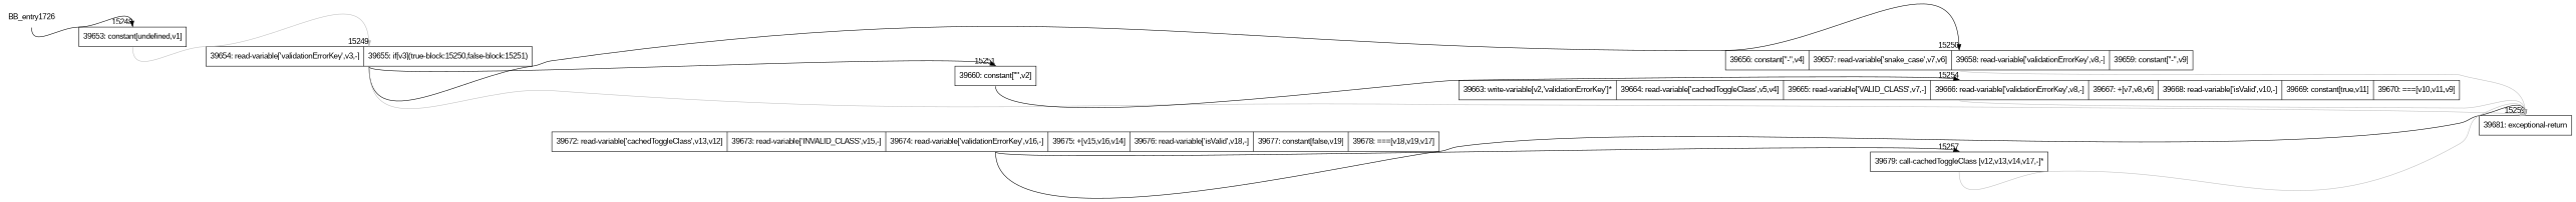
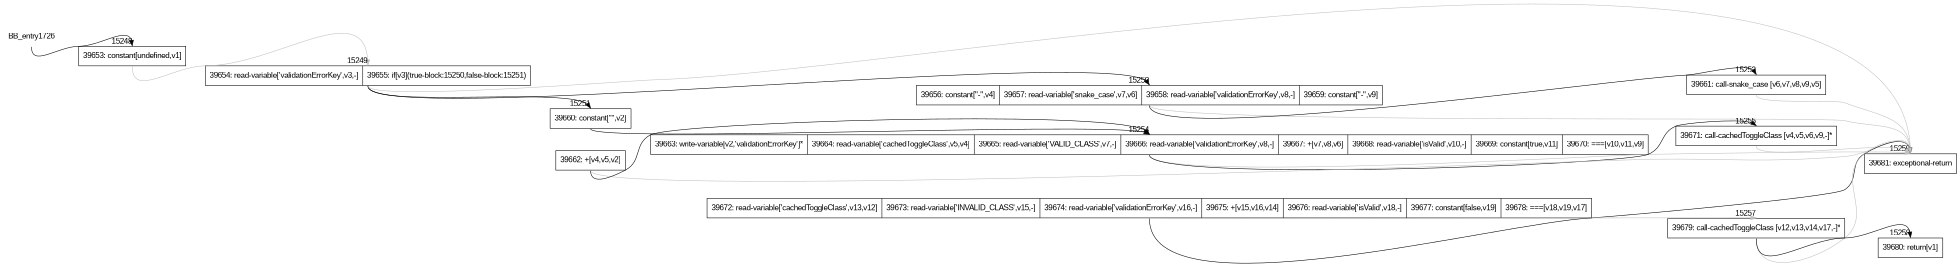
  digraph {
    fontname="Liberation Sans"
    rankdir=LR
    node [fontname="Liberation Sans" shape=record]
    edge [fontname="Liberation Sans" headport=n tailport=s]
    n1 [label=BB_entry1726 shape=none]
    n2 [label="{39653: constant[undefined,v1]}"]
    n3 [label="{39654: read-variable['validationErrorKey',v3,-]|39655: if[v3](true-block:15250,false-block:15251)}"]
    n4 [label="{39656: constant[\"-\",v4]|39657: read-variable['snake_case',v7,v6]|39658: read-variable['validationErrorKey',v8,-]|39659: constant[\"-\",v9]}"]
    n5 [label="{39660: constant[\"\",v2]}"]
    n6 [label="{39681: exceptional-return}"]
+   n7 [label="{39661: call-snake_case [v6,v7,v8,v9,v5]}"]
    n8 [label="{39663: write-variable[v2,'validationErrorKey']*|39664: read-variable['cachedToggleClass',v5,v4]|39665: read-variable['VALID_CLASS',v7,-]|39666: read-variable['validationErrorKey',v8,-]|39667: +[v7,v8,v6]|39668: read-variable['isValid',v10,-]|39669: constant[true,v11]|39670: ===[v10,v11,v9]}"]
+   n9 [label="{39671: call-cachedToggleClass [v4,v5,v6,v9,-]*}"]
+   n10 [label="{39662: +[v4,v5,v2]}"]
    n11 [label="{39672: read-variable['cachedToggleClass',v13,v12]|39673: read-variable['INVALID_CLASS',v15,-]|39674: read-variable['validationErrorKey',v16,-]|39675: +[v15,v16,v14]|39676: read-variable['isValid',v18,-]|39677: constant[false,v19]|39678: ===[v18,v19,v17]}"]
    n12 [label="{39679: call-cachedToggleClass [v12,v13,v14,v17,-]*}"]
+   n13 [label="{39680: return[v1]}"]
    n1 -> n2 [headlabel="    15248"]
    n2 -> n3 [color=gray headlabel="      15249"]
    n3 -> n4 [headlabel="      15250"]
    n3 -> n5 [headlabel="      15251"]
    n3 -> n6 [color=gray headlabel="      15259"]
    n4 -> n6 [color=gray]
+   n4 -> n7 [headlabel="      15252"]
    n5 -> n8 [headlabel="      15254"]
+   n7 -> n6 [color=gray]
    n8 -> n6 [color=gray]
+   n8 -> n9 [headlabel="      15255"]
+   n9 -> n6 [color=gray]
+   n10 -> n6 [color=gray]
+   n10 -> n8
    n11 -> n6 [color=black]
-   n11 -> n12 [headlabel="      15257"]
+   n11 -> n12 [headlabel="      15257" color=gray]
    n12 -> n6 [color=gray]
+   n12 -> n13 [headlabel="      15258"]
  }
